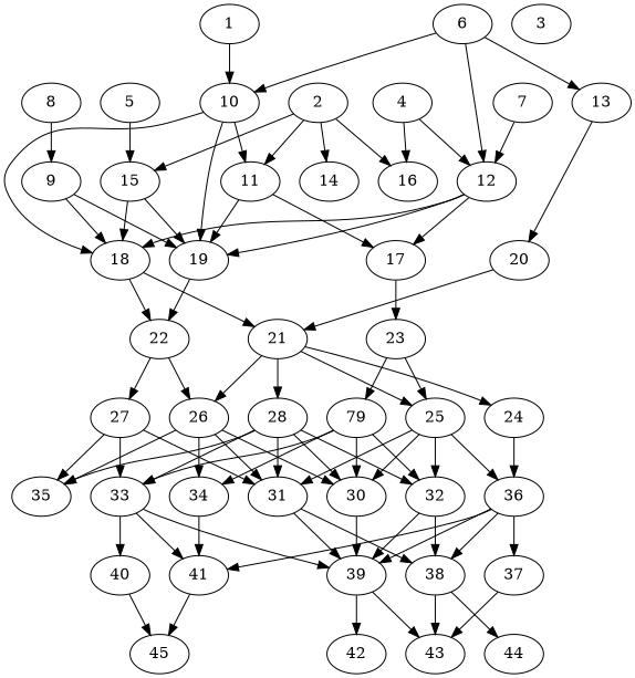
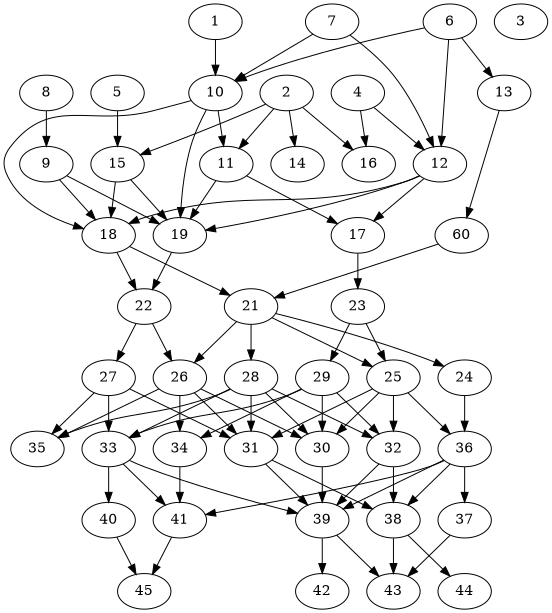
  digraph {
    node [alpha=0.08]
    1 [expect_size=21897216]
    10 [expect_size=11603968]
    18 [alpha=0.11 expect_size=52091904]
    19 [alpha=0.14 expect_size=48837632]
    11 [alpha=0.20 expect_size=6513664]
    21 [alpha=0.19 expect_size=22313984]
    22 [alpha=0.15 expect_size=22043648]
    2 [alpha=0.18 expect_size=27784192]
    14 [alpha=0.19 expect_size=17552384]
    15 [alpha=0.18 expect_size=14282752]
    16 [alpha=0.14 expect_size=6482944]
    17 [alpha=0.12 expect_size=8105984]
    23 [alpha=0.18 expect_size=27526144]
    3 [alpha=0.19 expect_size=23646208]
    4 [alpha=0.19 expect_size=47409152]
    12 [alpha=0.02 expect_size=25399296]
    5 [alpha=0.17 expect_size=21984256]
    6 [alpha=0.01 expect_size=31896576]
    13 [alpha=0.10 expect_size=20240384]
-   20 [alpha=0.13 expect_size=51212288]
+   20 [alpha=0.13 expect_size=51212288 label=60]
    7 [alpha=0.19 expect_size=17451008]
    8 [alpha=0.19 expect_size=30541824]
    9 [alpha=0.01 expect_size=29017088]
    25 [expect_size=50155520]
    24 [alpha=0.20 expect_size=51647488]
    26 [expect_size=46224384]
    28 [expect_size=13163520]
    27 [alpha=0.12 expect_size=32700416]
-   29 [alpha=0.14 expect_size=39691264 label=79]
+   29 [alpha=0.14 expect_size=39691264]
    36 [alpha=0.07 expect_size=10386432]
    30 [alpha=0.02 expect_size=26188800]
    31 [alpha=0.11 expect_size=10290176]
    32 [expect_size=8653824]
    34 [alpha=0.01 expect_size=39821312]
    33 [alpha=0.12 expect_size=43820032]
    35 [alpha=0.14 expect_size=38824960]
    39 [alpha=0.09 expect_size=29457408]
    38 [alpha=0.16 expect_size=10542080]
    41 [alpha=0.01 expect_size=19209216]
    37 [alpha=0.02 expect_size=28346368]
    40 [alpha=0.02 expect_size=14497792]
    43 [alpha=0.04 expect_size=17245184]
    42 [expect_size=44863488]
    44 [alpha=0.20 expect_size=45724672]
    45 [alpha=0.15 expect_size=48238592]
    1 -> 10
    10 -> 18
    10 -> 19
    10 -> 11
    18 -> 21
    18 -> 22
    19 -> 22
    11 -> 19
    11 -> 17
    21 -> 25
    21 -> 24
    21 -> 26
    21 -> 28
    22 -> 26
    22 -> 27
    2 -> 11
    2 -> 14
    2 -> 15
    2 -> 16
    15 -> 18
    15 -> 19
    17 -> 23
    23 -> 25
    23 -> 29
    4 -> 16
    4 -> 12
    12 -> 18
    12 -> 19
    12 -> 17
    5 -> 15
    6 -> 10
    6 -> 12
    6 -> 13
    13 -> 20
    20 -> 21
+   7 -> 10
    7 -> 12
    8 -> 9
    9 -> 18
    9 -> 19
    25 -> 36
    25 -> 30
    25 -> 31
    25 -> 32
    24 -> 36
    26 -> 30
    26 -> 31
    26 -> 34
    26 -> 35
    28 -> 30
    28 -> 31
    28 -> 32
    28 -> 33
    28 -> 35
    27 -> 31
    27 -> 33
    27 -> 35
    29 -> 30
    29 -> 32
    29 -> 34
    29 -> 33
    36 -> 39
    36 -> 38
    36 -> 41
    36 -> 37
    30 -> 39
    31 -> 39
    31 -> 38
    32 -> 39
    32 -> 38
    34 -> 41
    33 -> 39
    33 -> 41
    33 -> 40
    39 -> 43
    39 -> 42
    38 -> 43
    38 -> 44
    41 -> 45
    37 -> 43
    40 -> 45
  }
